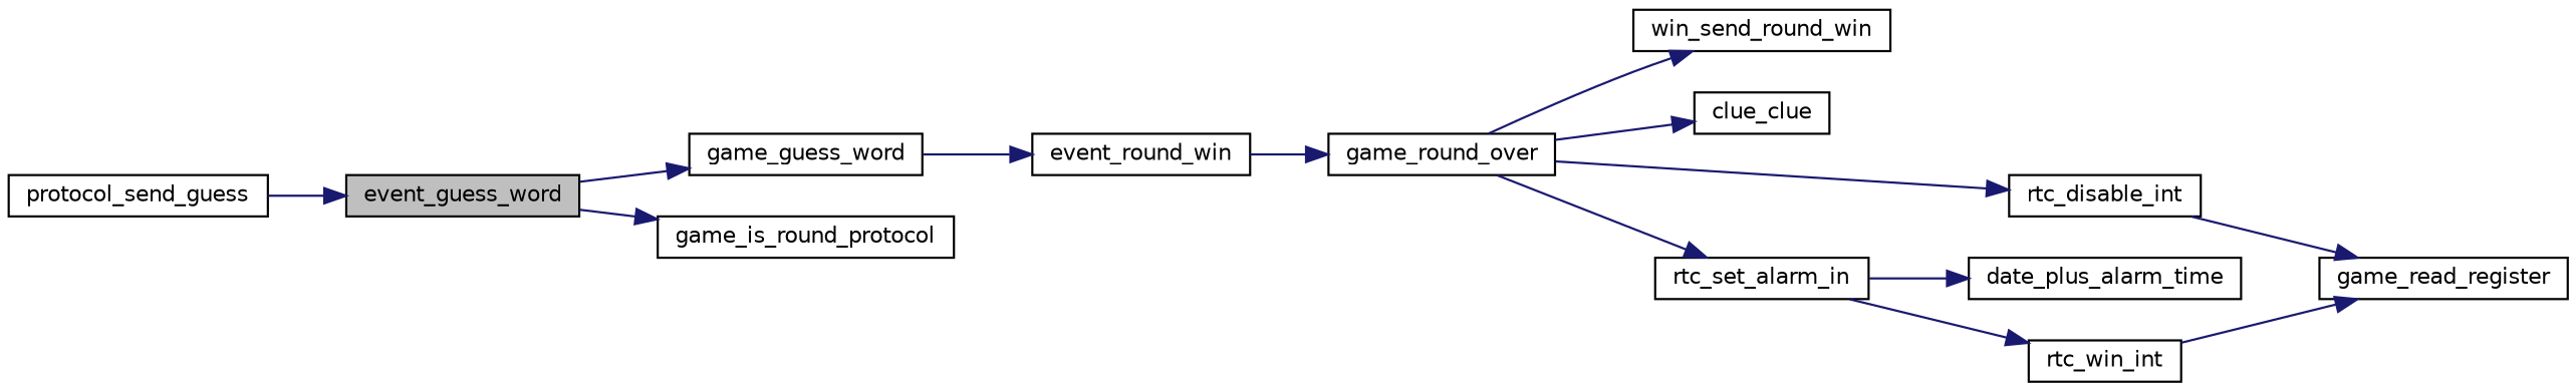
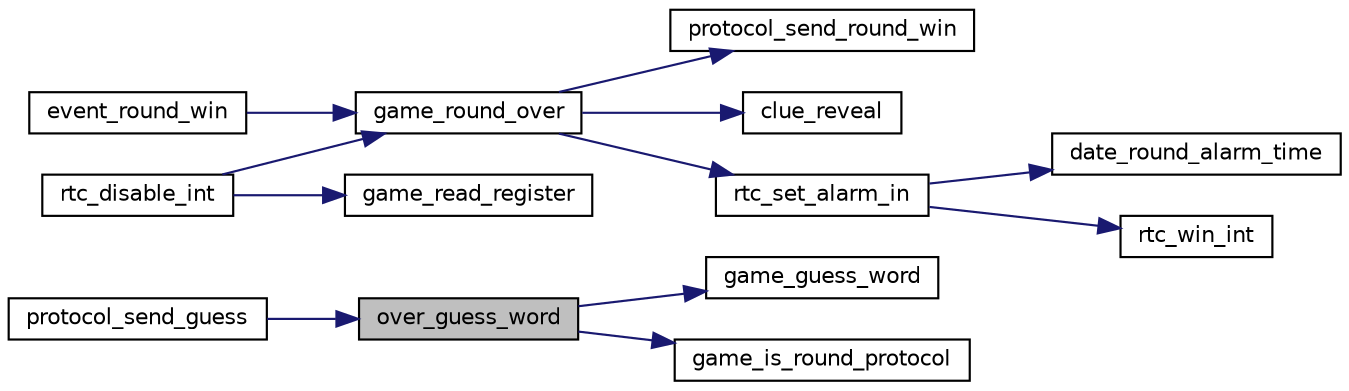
  digraph {
    rankdir=LR
    node [color=black fillcolor=white fontname=Helvetica fontsize=10 shape=record style=filled]
    edge [color=midnightblue fontname=Helvetica fontsize=10 labelfontname=Helvetica labelfontsize=10 style=solid]
-   n1 [fillcolor=grey75 fontcolor=black height=0.2 label=event_guess_word width=0.4]
+   n1 [fillcolor=grey75 fontcolor=black height=0.2 label=over_guess_word width=0.4]
    n2 [height=0.2 label=game_guess_word width=0.4]
    n3 [height=0.2 label=game_is_round_protocol width=0.4]
    n4 [height=0.2 label=event_round_win width=0.4]
    n5 [height=0.2 label=protocol_send_guess width=0.4]
    n6 [height=0.2 label=game_round_over width=0.4]
-   n7 [height=0.2 label=win_send_round_win width=0.4]
-   n8 [height=0.2 label=clue_clue width=0.4]
+   n7 [height=0.2 label=protocol_send_round_win width=0.4]
+   n8 [height=0.2 label=clue_reveal width=0.4]
    n9 [height=0.2 label=rtc_disable_int width=0.4]
    n10 [height=0.2 label=rtc_set_alarm_in width=0.4]
    n11 [height=0.2 label=game_read_register width=0.4]
-   n12 [height=0.2 label=date_plus_alarm_time width=0.4]
+   n12 [height=0.2 label=date_round_alarm_time width=0.4]
    n13 [height=0.2 label=rtc_win_int width=0.4]
    n1 -> n2
    n1 -> n3
-   n2 -> n4
    n4 -> n6
    n5 -> n1
    n6 -> n7
    n6 -> n8
-   n6 -> n9
+   n9 -> n6
    n6 -> n10
    n9 -> n11
    n10 -> n12
    n10 -> n13
-   n13 -> n11
  }
